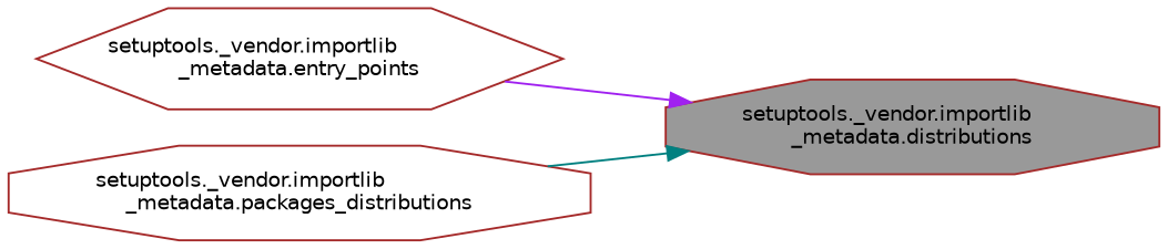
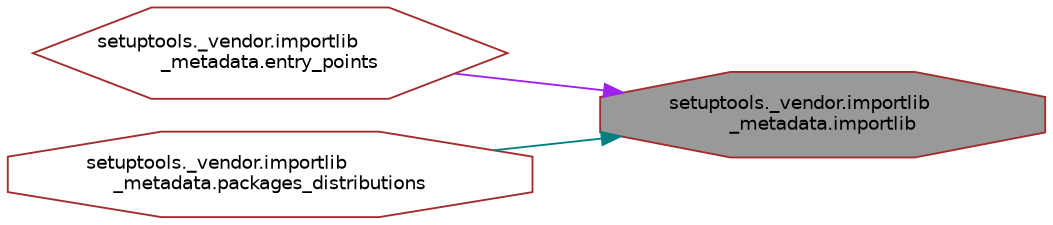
  digraph {
    rankdir=RL
    node [color=brown fillcolor=white fontname=Helvetica fontsize=10 shape=octagon style=filled]
    edge [dir=back fontname=Helvetica fontsize=10 labelfontname=Helvetica labelfontsize=10 style=solid]
-   n1 [fillcolor=grey60 fontcolor=black height=0.2 label="setuptools._vendor.importlib\l_metadata.distributions" width=0.4]
+   n1 [fillcolor=grey60 fontcolor=black height=0.2 label="setuptools._vendor.importlib\l_metadata.importlib" width=0.4]
    n2 [height=0.2 label="setuptools._vendor.importlib\l_metadata.entry_points" shape=hexagon width=0.4]
    n3 [height=0.2 label="setuptools._vendor.importlib\l_metadata.packages_distributions" width=0.4]
    n1 -> n2 [color=purple]
    n1 -> n3 [color=teal]
  }
